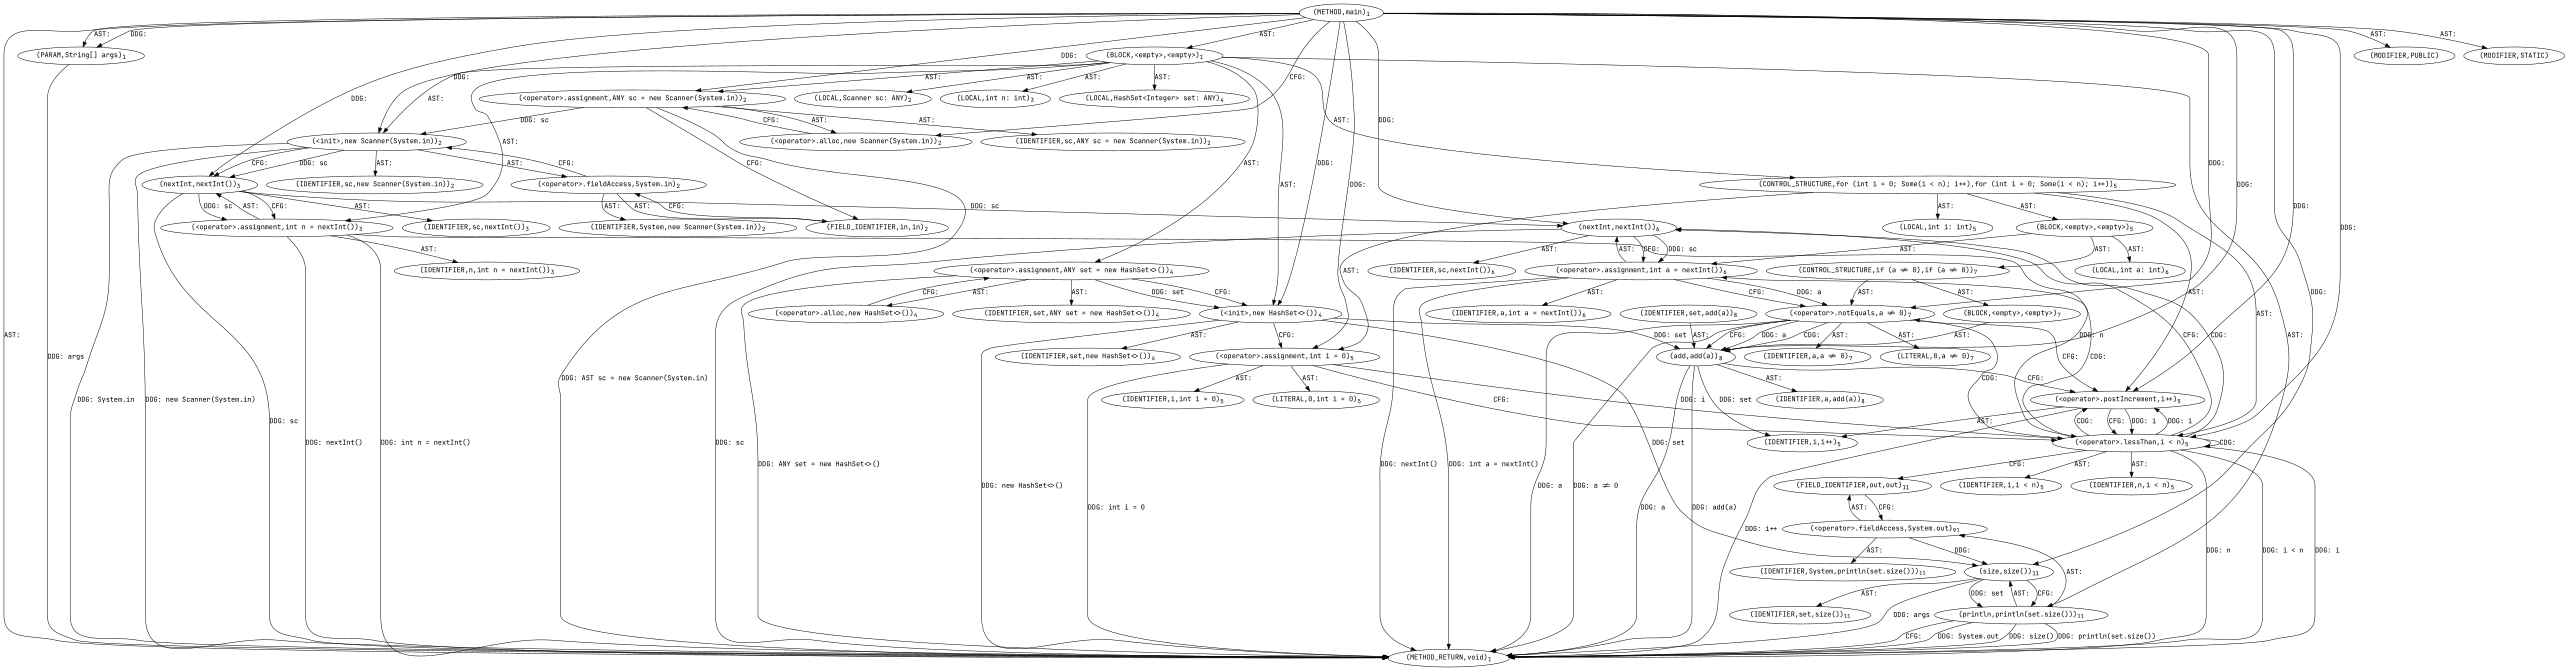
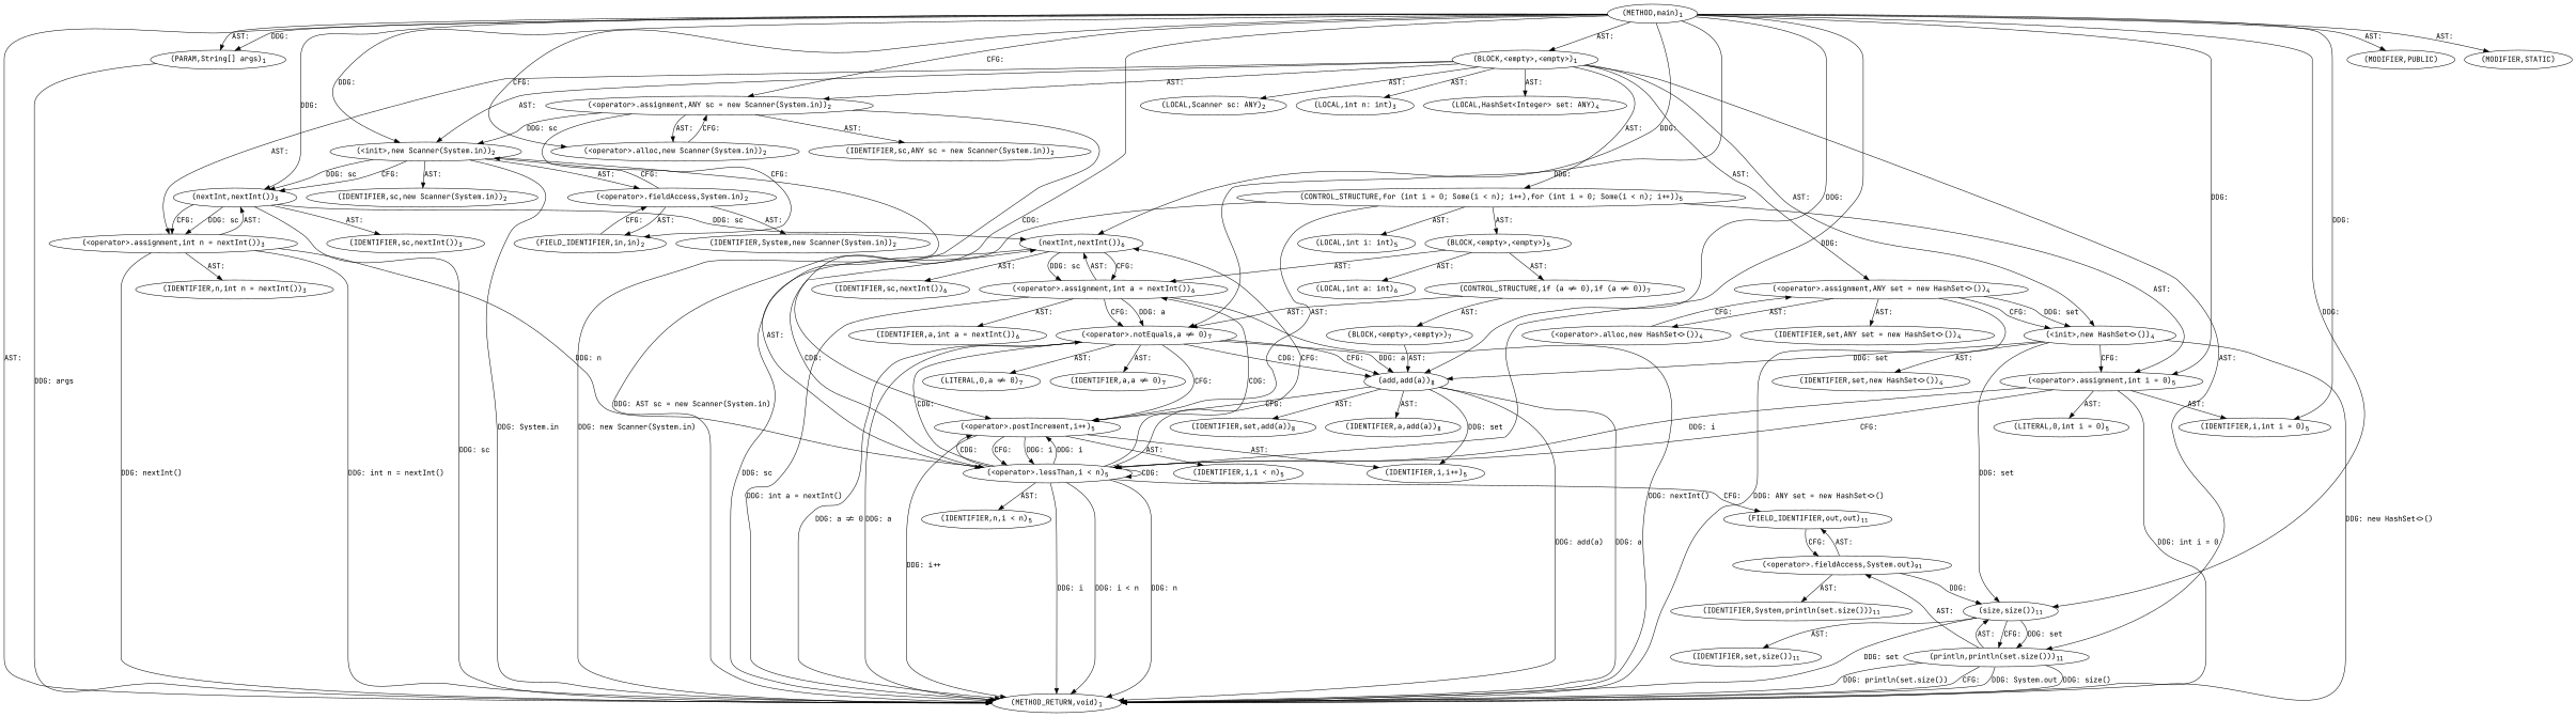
  digraph {
    fontname="JetBrains Mono"
    node [fontname="JetBrains Mono"]
    edge [fontname="JetBrains Mono"]
    n1 [label=<(METHOD,main)<SUB>1</SUB>>]
    n2 [label=<(PARAM,String[] args)<SUB>1</SUB>>]
    n3 [label=<(BLOCK,&lt;empty&gt;,&lt;empty&gt;)<SUB>1</SUB>>]
    n4 [label=<(&lt;operator&gt;.assignment,ANY sc = new Scanner(System.in))<SUB>2</SUB>>]
    n5 [label=<(&lt;operator&gt;.alloc,new Scanner(System.in))<SUB>2</SUB>>]
    n6 [label=<(&lt;init&gt;,new Scanner(System.in))<SUB>2</SUB>>]
    n7 [label=<(nextInt,nextInt())<SUB>3</SUB>>]
    n8 [label=<(&lt;init&gt;,new HashSet&lt;&gt;())<SUB>4</SUB>>]
    n9 [label=<(&lt;operator&gt;.assignment,int i = 0)<SUB>5</SUB>>]
    n10 [label=<(&lt;operator&gt;.lessThan,i &lt; n)<SUB>5</SUB>>]
    n11 [label=<(&lt;operator&gt;.postIncrement,i++)<SUB>5</SUB>>]
    n12 [label=<(nextInt,nextInt())<SUB>6</SUB>>]
    n13 [label=<(&lt;operator&gt;.notEquals,a != 0)<SUB>7</SUB>>]
    n14 [label=<(add,add(a))<SUB>8</SUB>>]
    n15 [label=<(size,size())<SUB>11</SUB>>]
    n16 [label=<(MODIFIER,PUBLIC)>]
    n17 [label=<(MODIFIER,STATIC)>]
    n18 [label=<(METHOD_RETURN,void)<SUB>1</SUB>>]
    n19 [label=<(&lt;operator&gt;.assignment,ANY set = new HashSet&lt;&gt;())<SUB>4</SUB>>]
    n20 [label=<(LOCAL,Scanner sc: ANY)<SUB>2</SUB>>]
    n21 [label=<(LOCAL,int n: int)<SUB>3</SUB>>]
    n22 [label=<(&lt;operator&gt;.assignment,int n = nextInt())<SUB>3</SUB>>]
    n23 [label=<(LOCAL,HashSet&lt;Integer&gt; set: ANY)<SUB>4</SUB>>]
    n24 [label=<(CONTROL_STRUCTURE,for (int i = 0; Some(i &lt; n); i++),for (int i = 0; Some(i &lt; n); i++))<SUB>5</SUB>>]
    n25 [label=<(println,println(set.size()))<SUB>11</SUB>>]
    n26 [label=<(IDENTIFIER,sc,ANY sc = new Scanner(System.in))<SUB>2</SUB>>]
    n27 [label=<(FIELD_IDENTIFIER,in,in)<SUB>2</SUB>>]
    n28 [label=<(IDENTIFIER,sc,new Scanner(System.in))<SUB>2</SUB>>]
    n29 [label=<(&lt;operator&gt;.fieldAccess,System.in)<SUB>2</SUB>>]
    n30 [label=<(IDENTIFIER,sc,nextInt())<SUB>3</SUB>>]
    n31 [label=<(&lt;operator&gt;.alloc,new HashSet&lt;&gt;())<SUB>4</SUB>>]
    n32 [label=<(IDENTIFIER,set,ANY set = new HashSet&lt;&gt;())<SUB>4</SUB>>]
    n33 [label=<(IDENTIFIER,set,new HashSet&lt;&gt;())<SUB>4</SUB>>]
    n34 [label=<(IDENTIFIER,i,int i = 0)<SUB>5</SUB>>]
    n35 [label=<(LITERAL,0,int i = 0)<SUB>5</SUB>>]
    n36 [label=<(IDENTIFIER,i,i &lt; n)<SUB>5</SUB>>]
    n37 [label=<(IDENTIFIER,n,i &lt; n)<SUB>5</SUB>>]
    n38 [label=<(&lt;operator&gt;.assignment,int a = nextInt())<SUB>6</SUB>>]
    n39 [label=<(FIELD_IDENTIFIER,out,out)<SUB>11</SUB>>]
    n40 [label=<(IDENTIFIER,i,i++)<SUB>5</SUB>>]
    n41 [label=<(IDENTIFIER,sc,nextInt())<SUB>6</SUB>>]
    n42 [label=<(IDENTIFIER,a,a != 0)<SUB>7</SUB>>]
    n43 [label=<(LITERAL,0,a != 0)<SUB>7</SUB>>]
    n44 [label=<(IDENTIFIER,set,add(a))<SUB>8</SUB>>]
    n45 [label=<(IDENTIFIER,a,add(a))<SUB>8</SUB>>]
    n46 [label=<(IDENTIFIER,set,size())<SUB>11</SUB>>]
    n47 [label=<(IDENTIFIER,n,int n = nextInt())<SUB>3</SUB>>]
    n48 [label=<(LOCAL,int i: int)<SUB>5</SUB>>]
    n49 [label=<(BLOCK,&lt;empty&gt;,&lt;empty&gt;)<SUB>5</SUB>>]
    n50 [label=<(&lt;operator&gt;.fieldAccess,System.out)<SUB>91</SUB>>]
    n51 [label=<(IDENTIFIER,System,new Scanner(System.in))<SUB>2</SUB>>]
    n52 [label=<(LOCAL,int a: int)<SUB>6</SUB>>]
    n53 [label=<(CONTROL_STRUCTURE,if (a != 0),if (a != 0))<SUB>7</SUB>>]
    n54 [label=<(IDENTIFIER,a,int a = nextInt())<SUB>6</SUB>>]
    n55 [label=<(BLOCK,&lt;empty&gt;,&lt;empty&gt;)<SUB>7</SUB>>]
    n56 [label=<(IDENTIFIER,System,println(set.size()))<SUB>11</SUB>>]
    n1 -> n2 [label="AST: "]
    n1 -> n2 [label="DDG: "]
    n1 -> n3 [label="AST: "]
-   n1 -> n4 [label="DDG: "]
+   n1 -> n4 [label="CFG: "]
    n1 -> n5 [label="CFG: "]
    n1 -> n6 [label="DDG: "]
    n1 -> n7 [label="DDG: "]
-   n1 -> n8 [label="DDG: "]
+   n1 -> n34 [label="DDG: "]
    n1 -> n9 [label="DDG: "]
    n1 -> n10 [label="DDG: "]
-   n1 -> n11 [label="DDG: "]
+   n1 -> n11 [label="CDG: "]
    n1 -> n12 [label="DDG: "]
    n1 -> n13 [label="DDG: "]
    n1 -> n14 [label="DDG: "]
    n1 -> n15 [label="DDG: "]
    n1 -> n16 [label="AST: "]
    n1 -> n17 [label="AST: "]
    n1 -> n18 [label="AST: "]
    n2 -> n18 [label="DDG: args"]
    n3 -> n4 [label="AST: "]
    n3 -> n6 [label="AST: "]
    n3 -> n8 [label="AST: "]
    n3 -> n19 [label="AST: "]
    n3 -> n20 [label="AST: "]
    n3 -> n21 [label="AST: "]
    n3 -> n22 [label="AST: "]
    n3 -> n23 [label="AST: "]
    n3 -> n24 [label="AST: "]
    n3 -> n25 [label="AST: "]
    n4 -> n5 [label="AST: "]
    n4 -> n6 [label="DDG: sc"]
    n4 -> n18 [label="DDG: AST sc = new Scanner(System.in)"]
    n4 -> n26 [label="AST: "]
    n4 -> n27 [label="CFG: "]
    n5 -> n4 [label="CFG: "]
    n6 -> n7 [label="CFG: "]
    n6 -> n7 [label="DDG: sc"]
    n6 -> n18 [label="DDG: System.in"]
    n6 -> n18 [label="DDG: new Scanner(System.in)"]
    n6 -> n28 [label="AST: "]
    n6 -> n29 [label="AST: "]
    n7 -> n12 [label="DDG: sc"]
    n7 -> n18 [label="DDG: sc"]
    n7 -> n22 [label="CFG: "]
    n7 -> n22 [label="DDG: sc"]
    n7 -> n30 [label="AST: "]
    n8 -> n9 [label="CFG: "]
    n8 -> n14 [label="DDG: set"]
    n8 -> n15 [label="DDG: set"]
    n8 -> n18 [label="DDG: new HashSet&lt;&gt;()"]
    n8 -> n33 [label="AST: "]
    n9 -> n10 [label="CFG: "]
    n9 -> n10 [label="DDG: i"]
    n9 -> n18 [label="DDG: int i = 0"]
    n9 -> n34 [label="AST: "]
    n9 -> n35 [label="AST: "]
    n10 -> n10 [label="CDG: "]
    n10 -> n11 [label="DDG: i"]
    n10 -> n11 [label="CDG: "]
    n10 -> n12 [label="CFG: "]
    n10 -> n12 [label="CDG: "]
    n10 -> n13 [label="CDG: "]
    n10 -> n18 [label="DDG: i"]
    n10 -> n18 [label="DDG: n"]
    n10 -> n18 [label="DDG: i &lt; n"]
-   n10 -> n36 [label="AST: "]
+   n11 -> n36 [label="AST: "]
    n10 -> n37 [label="AST: "]
    n10 -> n38 [label="CDG: "]
    n10 -> n39 [label="CFG: "]
    n11 -> n10 [label="CFG: "]
    n11 -> n10 [label="DDG: i"]
    n11 -> n18 [label="DDG: i++"]
    n11 -> n40 [label="AST: "]
    n12 -> n18 [label="DDG: sc"]
    n12 -> n38 [label="CFG: "]
    n12 -> n38 [label="DDG: sc"]
    n12 -> n41 [label="AST: "]
    n13 -> n11 [label="CFG: "]
    n13 -> n14 [label="CFG: "]
    n13 -> n14 [label="DDG: a"]
    n13 -> n14 [label="CDG: "]
    n13 -> n18 [label="DDG: a"]
    n13 -> n18 [label="DDG: a != 0"]
    n13 -> n42 [label="AST: "]
    n13 -> n43 [label="AST: "]
    n14 -> n11 [label="CFG: "]
    n14 -> n18 [label="DDG: a"]
    n14 -> n18 [label="DDG: add(a)"]
    n14 -> n40 [label="DDG: set"]
-   n44 -> n14 [label="AST: "]
+   n14 -> n44 [label="AST: "]
    n14 -> n45 [label="AST: "]
-   n15 -> n18 [label="DDG: args"]
+   n15 -> n18 [label="DDG: set"]
    n15 -> n25 [label="CFG: "]
    n15 -> n25 [label="DDG: set"]
    n15 -> n46 [label="AST: "]
    n19 -> n8 [label="CFG: "]
    n19 -> n8 [label="DDG: set"]
    n19 -> n18 [label="DDG: ANY set = new HashSet&lt;&gt;()"]
    n19 -> n31 [label="AST: "]
    n19 -> n32 [label="AST: "]
    n22 -> n7 [label="AST: "]
    n22 -> n10 [label="DDG: n"]
    n22 -> n18 [label="DDG: nextInt()"]
    n22 -> n18 [label="DDG: int n = nextInt()"]
    n22 -> n47 [label="AST: "]
    n24 -> n9 [label="AST: "]
    n24 -> n10 [label="AST: "]
    n24 -> n11 [label="AST: "]
    n24 -> n48 [label="AST: "]
    n24 -> n49 [label="AST: "]
    n25 -> n15 [label="AST: "]
    n25 -> n18 [label="CFG: "]
    n25 -> n18 [label="DDG: System.out"]
    n25 -> n18 [label="DDG: size()"]
    n25 -> n18 [label="DDG: println(set.size())"]
    n25 -> n50 [label="AST: "]
    n27 -> n29 [label="CFG: "]
    n29 -> n6 [label="CFG: "]
    n29 -> n27 [label="AST: "]
    n29 -> n51 [label="AST: "]
    n31 -> n19 [label="CFG: "]
    n38 -> n12 [label="AST: "]
    n38 -> n13 [label="CFG: "]
    n38 -> n13 [label="DDG: a"]
    n38 -> n18 [label="DDG: nextInt()"]
    n38 -> n18 [label="DDG: int a = nextInt()"]
    n38 -> n54 [label="AST: "]
    n39 -> n50 [label="CFG: "]
    n49 -> n38 [label="AST: "]
    n49 -> n52 [label="AST: "]
    n49 -> n53 [label="AST: "]
    n50 -> n15 [label="DDG: "]
    n50 -> n39 [label="AST: "]
    n50 -> n56 [label="AST: "]
    n53 -> n13 [label="AST: "]
    n53 -> n55 [label="AST: "]
    n55 -> n14 [label="AST: "]
  }
